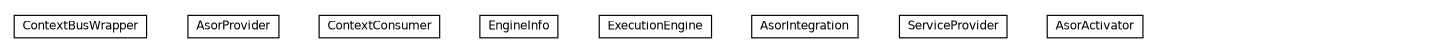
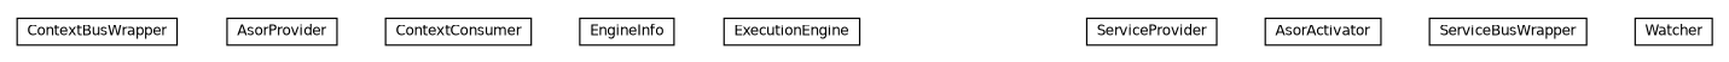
  digraph {
    nodesep=0.25
    ranksep=0.5
    node [fontcolor=black fontname=Helvetica fontsize=10.0 shape=plaintext]
    n1 [label=<<table title="org.universAAL.service.asor.ContextBusWrapper" border="0" cellborder="1" cellspacing="0" cellpadding="2" port="p" href="./ContextBusWrapper.html"> 		<tr><td><table border="0" cellspacing="0" cellpadding="1"> <tr><td align="center" balign="center"> ContextBusWrapper </td></tr> 		</table></td></tr> 		</table>>]
    n2 [label=<<table title="org.universAAL.service.asor.AsorProvider" border="0" cellborder="1" cellspacing="0" cellpadding="2" port="p" href="./AsorProvider.html"> 		<tr><td><table border="0" cellspacing="0" cellpadding="1"> <tr><td align="center" balign="center"> AsorProvider </td></tr> 		</table></td></tr> 		</table>>]
    n3 [label=<<table title="org.universAAL.service.asor.ContextConsumer" border="0" cellborder="1" cellspacing="0" cellpadding="2" port="p" href="./ContextConsumer.html"> 		<tr><td><table border="0" cellspacing="0" cellpadding="1"> <tr><td align="center" balign="center"> ContextConsumer </td></tr> 		</table></td></tr> 		</table>>]
    n4 [label=<<table title="org.universAAL.service.asor.EngineInfo" border="0" cellborder="1" cellspacing="0" cellpadding="2" port="p" href="./EngineInfo.html"> 		<tr><td><table border="0" cellspacing="0" cellpadding="1"> <tr><td align="center" balign="center"> EngineInfo </td></tr> 		</table></td></tr> 		</table>>]
    n5 [label=<<table title="org.universAAL.service.asor.ExecutionEngine" border="0" cellborder="1" cellspacing="0" cellpadding="2" port="p" href="./ExecutionEngine.html"> 		<tr><td><table border="0" cellspacing="0" cellpadding="1"> <tr><td align="center" balign="center"> ExecutionEngine </td></tr> 		</table></td></tr> 		</table>>]
-   n6 [label=<<table title="org.universAAL.service.asor.AsorIntegration" border="0" cellborder="1" cellspacing="0" cellpadding="2" port="p" href="./AsorIntegration.html"> 		<tr><td><table border="0" cellspacing="0" cellpadding="1"> <tr><td align="center" balign="center"> AsorIntegration </td></tr> 		</table></td></tr> 		</table>>]
    n7 [label=<<table title="org.universAAL.service.asor.ServiceProvider" border="0" cellborder="1" cellspacing="0" cellpadding="2" port="p" href="./ServiceProvider.html"> 		<tr><td><table border="0" cellspacing="0" cellpadding="1"> <tr><td align="center" balign="center"> ServiceProvider </td></tr> 		</table></td></tr> 		</table>>]
    n8 [label=<<table title="org.universAAL.service.asor.AsorActivator" border="0" cellborder="1" cellspacing="0" cellpadding="2" port="p" href="./AsorActivator.html"> 		<tr><td><table border="0" cellspacing="0" cellpadding="1"> <tr><td align="center" balign="center"> AsorActivator </td></tr> 		</table></td></tr> 		</table>>]
+   n9 [label=<<table title="org.universAAL.service.asor.ServiceBusWrapper" border="0" cellborder="1" cellspacing="0" cellpadding="2" port="p" href="./ServiceBusWrapper.html"> 		<tr><td><table border="0" cellspacing="0" cellpadding="1"> <tr><td align="center" balign="center"> ServiceBusWrapper </td></tr> 		</table></td></tr> 		</table>>]
+   n10 [label=<<table title="org.universAAL.service.asor.Watcher" border="0" cellborder="1" cellspacing="0" cellpadding="2" port="p" href="./Watcher.html"> 		<tr><td><table border="0" cellspacing="0" cellpadding="1"> <tr><td align="center" balign="center"> Watcher </td></tr> 		</table></td></tr> 		</table>>]
  }
